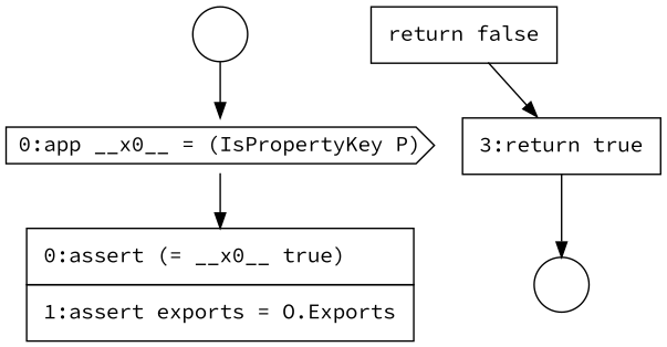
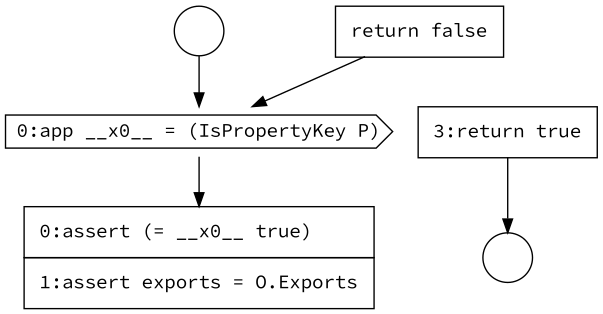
  digraph {
    fontname="Source Code Pro"
    node [color=black fillcolor=white fontname="Source Code Pro" shape=none style=filled]
    edge [color=black fontname="Source Code Pro"]
    n1 [label=<<font color="black">0:app __x0__ = (IsPropertyKey P)</font>> shape=cds]
    n2 [label=<<font color="black">     <table border="0" cellborder="1" cellspacing="0" cellpadding="10">       <tr><td align="left">0:assert (= __x0__ true)</td></tr>       <tr><td align="left">1:assert exports = O.Exports</td></tr>     </table>   </font>> margin=0]
    n3 [label=<<font color="black">     <table border="0" cellborder="1" cellspacing="0" cellpadding="10">       <tr><td align="left">3:return true</td></tr>     </table>   </font>> margin=0]
    n4 [label=" " shape=circle]
    n5 [label=<<font color="black">     <table border="0" cellborder="1" cellspacing="0" cellpadding="10">       <tr><td align="left">return false</td></tr>     </table>   </font>> margin=0]
    n6 [label=" " shape=circle]
    n1 -> n2
    n3 -> n4
-   n5 -> n3
+   n5 -> n1
    n6 -> n1
  }
